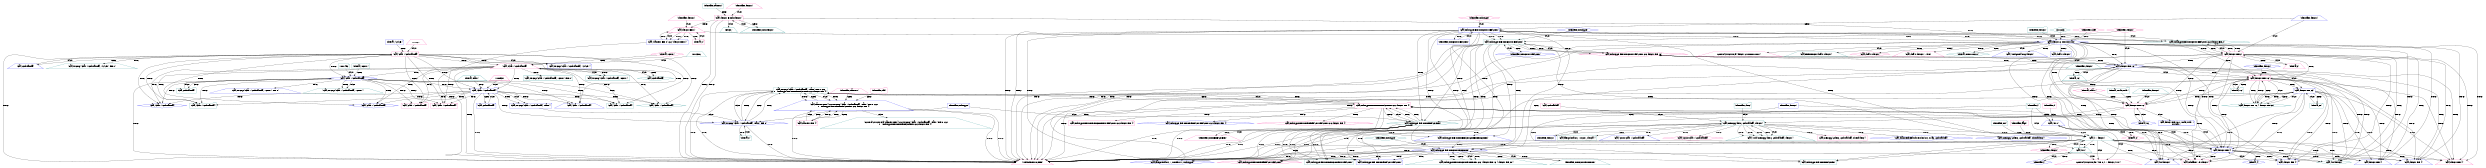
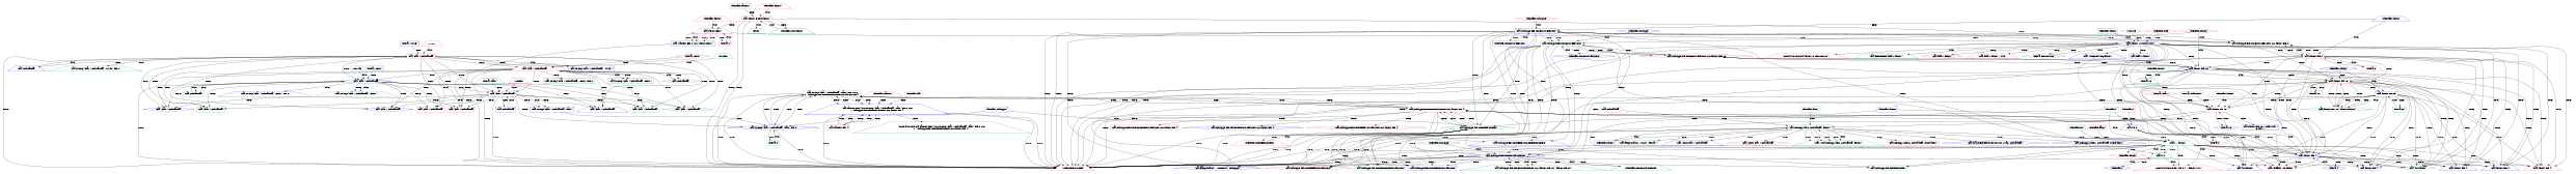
  digraph {
    node [color=teal shape=trapezium]
    n1 [label="(Call,strcmp((char *)&nbuf[noff], \"PaX\") == 0 &&\n\t    xnh_type == NT_NETBSD_PAX && descsz == 4)" shape=folder]
    n2 [color=blue label="(Call,strcmp((char *)&nbuf[noff], \"PaX\") == 0)" shape=diamond]
    n3 [color=deeppink label="(Call,xnh_type == NT_NETBSD_PAX && descsz == 4)" shape=folder]
    n4 [color=blue label="(Call,namesz == 4 && strcmp((char *)&nbuf[noff], \"PaX\") == 0 &&\n\t    xnh_type == NT_NETBSD_PAX && descsz == 4)"]
    n5 [color=deeppink label="(MethodReturn,RET)"]
    n6 [label="(Literal,0)" shape=note]
    n7 [label="(Call,xnh_type == NT_NETBSD_PAX)" shape=diamond]
    n8 [color=blue label="(Call,descsz == 4)" shape=note]
    n9 [color=deeppink label="(Call,xnh_type == NT_FREEBSD_VERSION && descsz == 4)" shape=diamond]
    n10 [color=deeppink label="(Call,xnh_type == NT_DRAGONFLY_VERSION && descsz == 4)" shape=note]
    n11 [color=blue label="(Call,xnh_type == NT_OPENBSD_VERSION && descsz == 4)" shape=diamond]
    n12 [label="(ControlStructure,if (namesz == 4 && strcmp((char *)&nbuf[noff], \"PaX\") == 0 &&\n\t    xnh_type == NT_NETBSD_PAX && descsz == 4))"]
    n13 [color=deeppink label="(Call,namesz == 4)" shape=note]
    n14 [color=blue label="(Call,(char *)&nbuf[noff])" shape=folder]
    n15 [color=blue label="(Call,&nbuf[noff])" shape=note]
    n16 [label="(Call,(char *)&nbuf[noff])" shape=folder]
    n17 [color=blue label="(Call,(char *)&nbuf[noff])" shape=diamond]
    n18 [color=blue label="(Call,(char *)&nbuf[noff])"]
    n19 [color=deeppink label="(Call,(char *)&nbuf[noff])" shape=note]
    n20 [label="(Call,(char *)&nbuf[noff])" shape=diamond]
    n21 [color=blue label="(Call,(char *)&nbuf[noff])" shape=diamond]
    n22 [color=blue label="(Call,strcmp((char *)&nbuf[noff], \"PaX\"))" shape=note]
    n23 [color=deeppink label="(Call,(char *)&nbuf[noff])" shape=folder]
    n24 [label="(Call,(char *)&nbuf[noff])" shape=folder]
    n25 [color=deeppink label="(Call,(char *)&nbuf[noff])"]
    n26 [color=blue label="(Call,(char *)&nbuf[noff])" shape=diamond]
    n27 [label="(Call,strcmp((char *)&nbuf[noff], \"GNU\"))" shape=folder]
    n28 [label="(Call,&nbuf[noff])" shape=diamond]
    n29 [label="(Call,strcmp((char *)&nbuf[noff], \"GNU\") == 0)" shape=folder]
    n30 [color=blue label="(Call,strcmp((char *)&nbuf[noff], \"GNU\") == 0)"]
    n31 [label="(Call,&nbuf[noff])" shape=folder]
    n32 [label="(Call,strcmp((char *)&nbuf[noff], \"GNU\"))"]
    n33 [color=deeppink label="(Call,(char *)&nbuf[noff])" shape=note]
    n34 [color=blue label="(Call,strcmp((char *)&nbuf[noff], \"SuSE\"))" shape=note]
    n35 [color=blue label="(Call,&nbuf[noff])"]
    n36 [label="(Call,strcmp((char *)&nbuf[noff], \"SuSE\") == 0)"]
    n37 [color=blue label="(Call,xnh_type == NT_OPENBSD_VERSION)" shape=note]
    n38 [color=blue label="(Call,xnh_type == NT_NETBSD_CORE_PROCINFO)"]
    n39 [color=deeppink label="(Call,xnh_type == NT_FREEBSD_VERSION)" shape=diamond]
    n40 [label="(Call,xnh_type == NT_DRAGONFLY_VERSION)" shape=folder]
    n41 [label="(Call,xnh_type == NT_PRPSINFO)" shape=note]
    n42 [color=deeppink label="(Identifier,NT_NETBSD_PAX)"]
    n43 [color=blue label="(Call,file_printf(ms, \", note=%u\", xnh_type))" shape=diamond]
    n44 [color=deeppink label="(Call,reloffset >= descsz)" shape=note]
    n45 [label="(Call,(int)descsz)" shape=diamond]
    n46 [color=blue label="(Call,descsz == 4)"]
    n47 [color=blue label="(Call,descsz == 4)" shape=folder]
    n48 [color=blue label="(Call,(int)descsz)"]
    n49 [color=blue label="(Literal,4)" shape=diamond]
    n50 [color=blue label="(Call,descsz == 4)"]
    n51 [color=deeppink label="(Call,descsz == 4)"]
    n52 [color=blue label="(Call,xnh_type == NT_GNU_BUILD_ID)" shape=diamond]
    n53 [label="(Identifier,NT_GNU_BUILD_ID)"]
    n54 [label="(Call,xnh_type == NT_GNU_BUILD_ID && (descsz == 16 || descsz == 20))"]
    n55 [label="(Call,xnh_type == NT_GNU_VERSION)" shape=folder]
    n56 [color=deeppink label="(Call,xnh_type == NT_GNU_VERSION && descsz == 16)" shape=diamond]
    n57 [color=blue label="(Identifier,NT_GNU_VERSION)" shape=diamond]
    n58 [color=blue label="(Call,descsz == 16)" shape=diamond]
    n59 [color=blue label="(Call,xnh_type == NT_GNU_VERSION)" shape=note]
    n60 [color=blue label="(Identifier,NT_GNU_VERSION)" shape=folder]
-   n61 [label="(Call,xnh_type == NT_GNU_VERSION && descsz == 2)" shape=diamond]
+   n61 [label="(Call,xnh_type == NT_GNU_VERSION && descsz == 2)" shape=folder]
    n62 [color=deeppink label="(Call,descsz == 2)" shape=note]
    n63 [color=deeppink label="(Call,descsz == 16)" shape=folder]
    n64 [color=blue label="(Call,descsz == 23)" shape=note]
    n65 [color=deeppink label="(Call,descsz == 16)" shape=note]
    n66 [label="(Literal,16)" shape=folder]
    n67 [label="(Call,descsz == 16 || descsz == 20)" shape=diamond]
    n68 [label="(Literal,20)" shape=note]
    n69 [label="(Call,memcpy(desc, &nbuf[doff], descsz))" shape=note]
    n70 [color=blue label="(Literal,16)" shape=diamond]
    n71 [color=blue label="(Call,descsz == 16 ? \"md5/uuid\" :\n\t\t\"sha1\")" shape=note]
    n72 [label="(Literal,16)"]
    n73 [color=deeppink label="(Literal,2)"]
    n74 [color=blue label="(Call,descsz & 0x80000000)" shape=diamond]
    n75 [color=blue label="(Call,doff + descsz)" shape=folder]
    n76 [color=deeppink label="(ControlStructure,if (descsz & 0x80000000))"]
    n77 [label="(Call,ELF_ALIGN(doff + descsz))"]
    n78 [color=deeppink label="(Call,doff + descsz)" shape=diamond]
    n79 [color=deeppink label="(Call,doff + descsz > size)"]
    n80 [label="(Literal,0x80000000)" shape=diamond]
    n81 [color=blue label="(Call,(unsigned long)descsz)"]
    n82 [color=deeppink label="(Call,descsz = xnh_descsz)" shape=note]
    n83 [color=deeppink label="(Call,descsz == 0)"]
    n84 [label="(Identifier,xnh_descsz)"]
    n85 [label="(Block,)"]
    n86 [color=blue label="(Call,(namesz == 0) && (descsz == 0))" shape=note]
    n87 [color=deeppink label="(Literal,0)" shape=note]
    n88 [label="(Call,i < descsz)"]
    n89 [label="(Call,i++)"]
    n90 [color=deeppink label="(ControlStructure,for (i = 0; i < descsz; i++))"]
    n91 [color=deeppink label="(Identifier,descsz)" shape=diamond]
    n92 [color=blue label="(Identifier,i)" shape=diamond]
    n93 [color=blue label="(Call,i = 0)"]
    n94 [color=deeppink label="(Literal,0)" shape=diamond]
    n95 [label="(Call,file_printf(ms, \"%02x\", desc[i]))" shape=note]
    n96 [color=blue label="(Call,(const char *)&nbuf[doff])"]
    n97 [color=deeppink label="(Call,(const char *)&nbuf[doff])" shape=diamond]
    n98 [label="(Call,(void)memcpy(desc, &nbuf[doff], descsz))"]
    n99 [color=deeppink label="(Call,memcpy(&desc, &nbuf[doff], sizeof(desc)))" shape=folder]
    n100 [color=blue label="(Call,do_note_freebsd_version(ms, swap, &nbuf[doff]))" shape=diamond]
    n101 [color=blue label="(Call,memcpy(&desc, &nbuf[doff], sizeof(desc)))" shape=diamond]
    n102 [color=blue label="(Identifier,descsz)" shape=note]
    n103 [label="(Identifier,desc)" shape=folder]
    n104 [label="(Identifier,namesz)" shape=note]
    n105 [color=blue label="(Literal,\"SuSE\")" shape=note]
    n106 [color=deeppink label="(Identifier,noff)" shape=diamond]
    n107 [color=deeppink label="(Literal,\"sha1\")" shape=diamond]
    n108 [color=deeppink label="(Identifier,namesz)"]
    n109 [label="(Literal,\"md5/uuid\")" shape=folder]
    n110 [color=blue label="(Identifier,descsz)" shape=folder]
    n111 [label="(Literal,\"PaX\")"]
    n112 [color=deeppink label="(Identifier,xnh_type)" shape=diamond]
    n113 [label="(Identifier,descsz)"]
    n114 [label="(Identifier,xnh_type)" shape=diamond]
    n115 [color=blue label="(Identifier,descsz)"]
    n116 [label="(Identifier,i)" shape=note]
    n117 [color=deeppink label="(Identifier,descsz)"]
    n118 [color=deeppink label="(Identifier,descsz)"]
    n119 [color=deeppink label="(Identifier,i)" shape=folder]
    n120 [color=blue label="(Identifier,xnh_type)" shape=note]
    n121 [label="(Identifier,descsz)"]
    n122 [color=deeppink label="(Call,&nbuf[doff])" shape=note]
    n123 [color=deeppink label="(Identifier,did)" shape=folder]
    n124 [color=blue label="(Identifier,descsz)" shape=diamond]
    n125 [label="(Identifier,ms)" shape=note]
    n126 [color=deeppink label="(Identifier,flags)" shape=folder]
    n127 [label="(Identifier,descsz)" shape=folder]
    n128 [label="(Literal,\"GNU\")" shape=folder]
    n129 [color=deeppink label="(Identifier,descsz)" shape=diamond]
    n130 [color=blue label="(Identifier,xnh_type)" shape=diamond]
    n131 [color=deeppink label="(Literal,\"GNU\")" shape=diamond]
    1000531 [color=deeppink]
    1000306
    1000271 [color=deeppink]
    1000452 [shape=note]
    1000203 [shape=diamond]
    n1 -> n2 [label="CFG: "]
    n1 -> n3 [label="CFG: "]
    n1 -> n4 [label="AST: "]
    n1 -> n4 [label="DDG: "]
    n1 -> n4 [label="DDG: "]
    n1 -> n5 [label="DDG: "]
    n1 -> n5 [label="DDG: "]
    n2 -> n1 [label="AST: "]
    n2 -> n1 [label="DDG: "]
    n2 -> n1 [label="DDG: "]
    n2 -> n5 [label="DDG: "]
    n2 -> n6 [label="CFG: "]
    n3 -> n1 [label="AST: "]
    n3 -> n1 [label="DDG: "]
    n3 -> n1 [label="DDG: "]
    n3 -> n5 [label="DDG: "]
    n3 -> n5 [label="DDG: "]
    n3 -> n7 [label="CFG: "]
    n3 -> n8 [label="CFG: "]
    n3 -> n9 [label="DDG: "]
    n3 -> n10 [label="DDG: "]
    n3 -> n11 [label="DDG: "]
    n4 -> n1 [label="CFG: "]
    n4 -> n5 [label="DDG: "]
    n4 -> n5 [label="DDG: "]
    n4 -> n5 [label="DDG: "]
    n4 -> n12 [label="AST: "]
    n4 -> n13 [label="CFG: "]
    n6 -> n2 [label="AST: "]
    n7 -> n3 [label="AST: "]
    n7 -> n3 [label="DDG: "]
    n7 -> n3 [label="DDG: "]
    n7 -> n5 [label="DDG: "]
    n7 -> n5 [label="DDG: "]
    n7 -> n37 [label="DDG: "]
    n7 -> n38 [label="DDG: "]
    n7 -> n39 [label="DDG: "]
    n7 -> n40 [label="DDG: "]
    n7 -> n41 [label="DDG: "]
    n7 -> n42 [label="CFG: "]
    n7 -> n43 [label="DDG: "]
    n8 -> n3 [label="AST: "]
    n8 -> n3 [label="DDG: "]
    n8 -> n3 [label="DDG: "]
    n8 -> n5 [label="DDG: "]
    n8 -> n44 [label="DDG: "]
    n8 -> n45 [label="DDG: "]
    n8 -> n46 [label="DDG: "]
    n8 -> n47 [label="DDG: "]
    n8 -> n48 [label="DDG: "]
    n8 -> n49 [label="CFG: "]
    n8 -> n50 [label="DDG: "]
    n8 -> n51 [label="DDG: "]
    n13 -> n4 [label="AST: "]
    n13 -> n4 [label="DDG: "]
    n13 -> n4 [label="DDG: "]
    n14 -> n2 [label="DDG: "]
    n14 -> n5 [label="DDG: "]
    n14 -> n15 [label="CFG: "]
    n14 -> n16 [label="DDG: "]
    n14 -> n17 [label="DDG: "]
    n14 -> n18 [label="DDG: "]
    n14 -> n19 [label="DDG: "]
    n14 -> n20 [label="DDG: "]
    n14 -> n21 [label="DDG: "]
    n14 -> n22 [label="AST: "]
    n14 -> n22 [label="DDG: "]
    n14 -> n23 [label="DDG: "]
    n14 -> n24 [label="DDG: "]
    n15 -> n14 [label="AST: "]
    n22 -> n2 [label="AST: "]
    n25 -> n5 [label="DDG: "]
    n25 -> n14 [label="DDG: "]
    n25 -> n16 [label="DDG: "]
    n25 -> n17 [label="DDG: "]
    n25 -> n18 [label="DDG: "]
    n25 -> n19 [label="DDG: "]
    n25 -> n20 [label="DDG: "]
    n25 -> n21 [label="DDG: "]
    n25 -> n23 [label="DDG: "]
    n25 -> n24 [label="DDG: "]
    n25 -> n26 [label="DDG: "]
    n25 -> n27 [label="AST: "]
    n25 -> n27 [label="DDG: "]
    n25 -> n28 [label="CFG: "]
    n25 -> n29 [label="DDG: "]
    n26 -> n5 [label="DDG: "]
    n26 -> n14 [label="DDG: "]
    n26 -> n16 [label="DDG: "]
    n26 -> n17 [label="DDG: "]
    n26 -> n18 [label="DDG: "]
    n26 -> n19 [label="DDG: "]
    n26 -> n20 [label="DDG: "]
    n26 -> n21 [label="DDG: "]
    n26 -> n23 [label="DDG: "]
    n26 -> n24 [label="DDG: "]
    n26 -> n30 [label="DDG: "]
    n26 -> n31 [label="CFG: "]
    n26 -> n32 [label="AST: "]
    n26 -> n32 [label="DDG: "]
    n28 -> n25 [label="AST: "]
    n31 -> n26 [label="AST: "]
    n33 -> n5 [label="DDG: "]
    n33 -> n14 [label="DDG: "]
    n33 -> n16 [label="DDG: "]
    n33 -> n17 [label="DDG: "]
    n33 -> n18 [label="DDG: "]
    n33 -> n19 [label="DDG: "]
    n33 -> n20 [label="DDG: "]
    n33 -> n21 [label="DDG: "]
    n33 -> n23 [label="DDG: "]
    n33 -> n24 [label="DDG: "]
    n33 -> n25 [label="DDG: "]
    n33 -> n26 [label="DDG: "]
    n33 -> n34 [label="AST: "]
    n33 -> n34 [label="DDG: "]
    n33 -> n35 [label="CFG: "]
    n33 -> n36 [label="DDG: "]
    n35 -> n33 [label="AST: "]
    n38 -> n52 [label="DDG: "]
    n42 -> n7 [label="AST: "]
    n49 -> n8 [label="AST: "]
    n52 -> n5 [label="DDG: "]
    n52 -> n5 [label="DDG: "]
    n52 -> n7 [label="DDG: "]
    n52 -> n37 [label="DDG: "]
    n52 -> n39 [label="DDG: "]
    n52 -> n40 [label="DDG: "]
    n52 -> n41 [label="DDG: "]
    n52 -> n43 [label="DDG: "]
    n52 -> n53 [label="CFG: "]
    n52 -> n54 [label="AST: "]
    n52 -> n54 [label="DDG: "]
    n52 -> n54 [label="DDG: "]
    n53 -> n52 [label="AST: "]
    n54 -> n52 [label="CFG: "]
    n55 -> n5 [label="DDG: "]
    n55 -> n5 [label="DDG: "]
    n55 -> n7 [label="DDG: "]
    n55 -> n37 [label="DDG: "]
    n55 -> n38 [label="DDG: "]
    n55 -> n39 [label="DDG: "]
    n55 -> n40 [label="DDG: "]
    n55 -> n41 [label="DDG: "]
    n55 -> n43 [label="DDG: "]
    n55 -> n52 [label="DDG: "]
    n55 -> n56 [label="AST: "]
    n55 -> n56 [label="DDG: "]
    n55 -> n56 [label="DDG: "]
    n55 -> n57 [label="CFG: "]
    n56 -> n55 [label="CFG: "]
    n56 -> n58 [label="CFG: "]
    n57 -> n55 [label="AST: "]
    n58 -> n5 [label="DDG: "]
    n58 -> n8 [label="DDG: "]
    n58 -> n44 [label="DDG: "]
    n58 -> n45 [label="DDG: "]
    n58 -> n46 [label="DDG: "]
    n58 -> n47 [label="DDG: "]
    n58 -> n48 [label="DDG: "]
    n58 -> n50 [label="DDG: "]
    n58 -> n51 [label="DDG: "]
    n58 -> n56 [label="AST: "]
    n58 -> n56 [label="DDG: "]
    n58 -> n56 [label="DDG: "]
    n58 -> n63 [label="DDG: "]
    n58 -> n65 [label="DDG: "]
    n58 -> n72 [label="CFG: "]
    n59 -> n5 [label="DDG: "]
    n59 -> n5 [label="DDG: "]
    n59 -> n7 [label="DDG: "]
    n59 -> n37 [label="DDG: "]
    n59 -> n38 [label="DDG: "]
    n59 -> n39 [label="DDG: "]
    n59 -> n40 [label="DDG: "]
    n59 -> n41 [label="DDG: "]
    n59 -> n43 [label="DDG: "]
    n59 -> n52 [label="DDG: "]
    n59 -> n55 [label="DDG: "]
    n59 -> n55 [label="DDG: "]
    n59 -> n60 [label="CFG: "]
    n59 -> n61 [label="AST: "]
    n59 -> n61 [label="DDG: "]
    n59 -> n61 [label="DDG: "]
    n60 -> n59 [label="AST: "]
    n61 -> n59 [label="CFG: "]
    n61 -> n62 [label="CFG: "]
    n62 -> n5 [label="DDG: "]
    n62 -> n8 [label="DDG: "]
    n62 -> n44 [label="DDG: "]
    n62 -> n45 [label="DDG: "]
    n62 -> n46 [label="DDG: "]
    n62 -> n47 [label="DDG: "]
    n62 -> n48 [label="DDG: "]
    n62 -> n50 [label="DDG: "]
    n62 -> n51 [label="DDG: "]
    n62 -> n58 [label="DDG: "]
    n62 -> n61 [label="AST: "]
    n62 -> n61 [label="DDG: "]
    n62 -> n61 [label="DDG: "]
    n62 -> n63 [label="DDG: "]
    n62 -> n65 [label="DDG: "]
    n62 -> n73 [label="CFG: "]
    n63 -> n5 [label="DDG: "]
    n63 -> n8 [label="DDG: "]
    n63 -> n44 [label="DDG: "]
    n63 -> n45 [label="DDG: "]
    n63 -> n46 [label="DDG: "]
    n63 -> n47 [label="DDG: "]
    n63 -> n48 [label="DDG: "]
    n63 -> n50 [label="DDG: "]
    n63 -> n51 [label="DDG: "]
    n63 -> n64 [label="DDG: "]
    n63 -> n65 [label="DDG: "]
    n63 -> n66 [label="CFG: "]
    n63 -> n67 [label="AST: "]
    n63 -> n67 [label="DDG: "]
    n63 -> n67 [label="DDG: "]
    n64 -> n5 [label="DDG: "]
    n64 -> n8 [label="DDG: "]
    n64 -> n44 [label="DDG: "]
    n64 -> n45 [label="DDG: "]
    n64 -> n46 [label="DDG: "]
    n64 -> n47 [label="DDG: "]
    n64 -> n48 [label="DDG: "]
    n64 -> n50 [label="DDG: "]
    n64 -> n51 [label="DDG: "]
    n64 -> n65 [label="DDG: "]
    n64 -> n67 [label="AST: "]
    n64 -> n67 [label="DDG: "]
    n64 -> n67 [label="DDG: "]
    n64 -> n68 [label="CFG: "]
    n65 -> n5 [label="DDG: "]
    n65 -> n69 [label="DDG: "]
    n65 -> n70 [label="CFG: "]
    n65 -> n71 [label="AST: "]
    n66 -> n63 [label="AST: "]
    n67 -> n63 [label="CFG: "]
    n67 -> n64 [label="CFG: "]
    n68 -> n64 [label="AST: "]
    n69 -> n5 [label="DDG: "]
    n69 -> n5 [label="DDG: "]
    n69 -> n88 [label="DDG: "]
    n69 -> n95 [label="DDG: "]
    n69 -> n96 [label="DDG: "]
    n69 -> n97 [label="DDG: "]
    n69 -> n98 [label="AST: "]
    n69 -> n98 [label="DDG: "]
    n69 -> n98 [label="DDG: "]
    n69 -> n98 [label="DDG: "]
    n69 -> n99 [label="DDG: "]
    n69 -> n100 [label="DDG: "]
    n69 -> n101 [label="DDG: "]
    n69 -> n102 [label="CFG: "]
    n70 -> n65 [label="AST: "]
    n72 -> n58 [label="AST: "]
    n73 -> n62 [label="AST: "]
    n74 -> n5 [label="DDG: "]
    n74 -> n5 [label="DDG: "]
    n74 -> n8 [label="DDG: "]
    n74 -> n44 [label="DDG: "]
    n74 -> n45 [label="DDG: "]
    n74 -> n46 [label="DDG: "]
    n74 -> n47 [label="DDG: "]
    n74 -> n48 [label="DDG: "]
    n74 -> n50 [label="DDG: "]
    n74 -> n51 [label="DDG: "]
    n74 -> n58 [label="DDG: "]
    n74 -> n62 [label="DDG: "]
    n74 -> n63 [label="DDG: "]
    n74 -> n65 [label="DDG: "]
    n74 -> n75 [label="DDG: "]
    n74 -> n76 [label="AST: "]
    n74 -> n77 [label="DDG: "]
    n74 -> n78 [label="DDG: "]
    n74 -> n79 [label="DDG: "]
    n74 -> n80 [label="CFG: "]
    n74 -> n81 [label="DDG: "]
    n80 -> n74 [label="AST: "]
    n82 -> n5 [label="DDG: "]
    n82 -> n5 [label="DDG: "]
    n82 -> n74 [label="DDG: "]
    n82 -> n83 [label="DDG: "]
    n82 -> n84 [label="CFG: "]
    n82 -> n85 [label="AST: "]
    n83 -> n74 [label="DDG: "]
    n83 -> n86 [label="AST: "]
    n83 -> n86 [label="DDG: "]
    n83 -> n86 [label="DDG: "]
    n83 -> n87 [label="CFG: "]
    n84 -> n82 [label="AST: "]
    n86 -> n5 [label="DDG: "]
    n86 -> n83 [label="CFG: "]
    n87 -> n83 [label="AST: "]
    n88 -> n5 [label="DDG: "]
    n88 -> n5 [label="DDG: "]
    n88 -> n5 [label="DDG: "]
    n88 -> n8 [label="DDG: "]
    n88 -> n44 [label="DDG: "]
    n88 -> n45 [label="DDG: "]
    n88 -> n46 [label="DDG: "]
    n88 -> n47 [label="DDG: "]
    n88 -> n48 [label="DDG: "]
    n88 -> n50 [label="DDG: "]
    n88 -> n51 [label="DDG: "]
    n88 -> n89 [label="DDG: "]
    n88 -> n90 [label="AST: "]
    n88 -> n91 [label="CFG: "]
    n89 -> n88 [label="DDG: "]
    n89 -> n90 [label="AST: "]
    n89 -> n92 [label="CFG: "]
    n91 -> n88 [label="AST: "]
    n92 -> n89 [label="AST: "]
    n93 -> n88 [label="DDG: "]
    n93 -> n90 [label="AST: "]
    n93 -> n94 [label="CFG: "]
    n94 -> n93 [label="AST: "]
    n98 -> n69 [label="CFG: "]
    n102 -> n69 [label="AST: "]
    n103 -> n69 [label="AST: "]
    n104 -> n82 [label="CFG: "]
    n105 -> n33 [label="CFG: "]
    n106 -> n74 [label="CFG: "]
    n107 -> n65 [label="CFG: "]
    n108 -> n4 [label="CFG: "]
    n109 -> n65 [label="CFG: "]
    n110 -> n7 [label="CFG: "]
    n110 -> n8 [label="AST: "]
    n111 -> n14 [label="CFG: "]
    n112 -> n59 [label="AST: "]
    n113 -> n52 [label="CFG: "]
    n113 -> n63 [label="AST: "]
    n114 -> n52 [label="AST: "]
    n115 -> n59 [label="CFG: "]
    n115 -> n62 [label="AST: "]
    n116 -> n88 [label="AST: "]
    n116 -> n89 [label="CFG: "]
    n116 -> n93 [label="CFG: "]
    n117 -> n82 [label="AST: "]
    n118 -> n83 [label="AST: "]
    n119 -> n93 [label="AST: "]
    n120 -> n2 [label="CFG: "]
    n120 -> n7 [label="AST: "]
    n121 -> n65 [label="AST: "]
    n122 -> n69 [label="AST: "]
    n123 -> n4 [label="CFG: "]
    n124 -> n63 [label="CFG: "]
    n124 -> n64 [label="AST: "]
    n125 -> n88 [label="CFG: "]
    n126 -> n88 [label="CFG: "]
    n127 -> n74 [label="AST: "]
    n128 -> n26 [label="CFG: "]
    n129 -> n55 [label="CFG: "]
    n129 -> n58 [label="AST: "]
    n130 -> n55 [label="AST: "]
    n131 -> n25 [label="CFG: "]
    1000531 -> n14 [label="AST: "]
    1000306 -> n25 [label="AST: "]
    1000271 -> n33 [label="AST: "]
    1000452 -> n26 [label="AST: "]
    1000203 -> n74 [label="CFG: "]
  }
